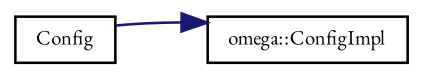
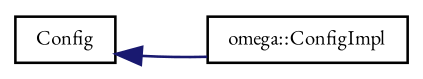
  digraph {
    rankdir=LR
    fontname="EB Garamond"
    node [color=black fontname="EB Garamond" fontsize=8 shape=record]
    n1 [height=0.2 label=Config width=0.4]
    n2 [height=0.2 label="omega::ConfigImpl" width=0.4]
-   n2 -> n1 [color=midnightblue dir=back fontname="EB Garamond" fontsize=8 labelfontname="FreeSans.ttf" labelfontsize=8 style=solid]
+   n1 -> n2 [color=midnightblue dir=back fontname="EB Garamond" fontsize=8 labelfontname="FreeSans.ttf" labelfontsize=8 style=solid]
  }
